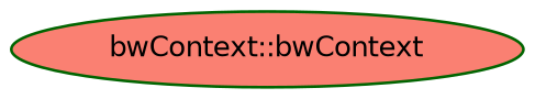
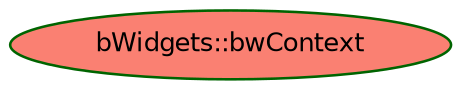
  digraph {
    rankdir=LR
-   n1 [color=darkgreen fillcolor=salmon fontname=Helvetica fontsize=10 height=0.2 label="bwContext::bwContext" shape=ellipse style=filled width=0.4]
+   n1 [color=darkgreen fillcolor=salmon fontname=Helvetica fontsize=10 height=0.2 label="bWidgets::bwContext" shape=ellipse style=filled width=0.4]
  }
